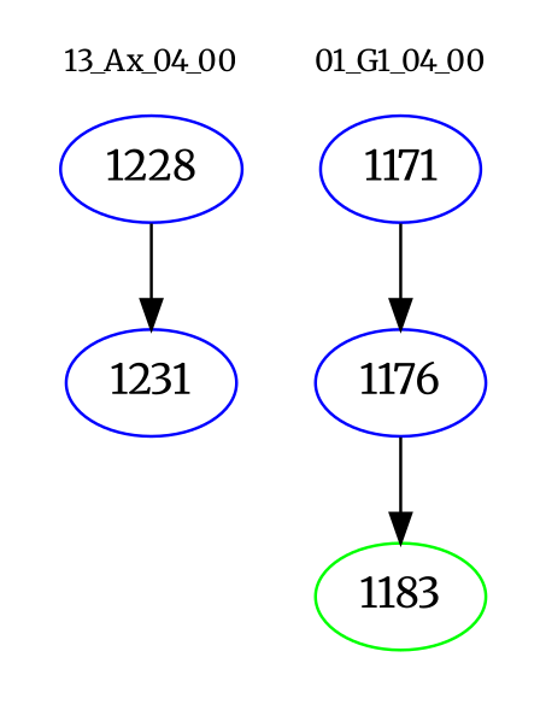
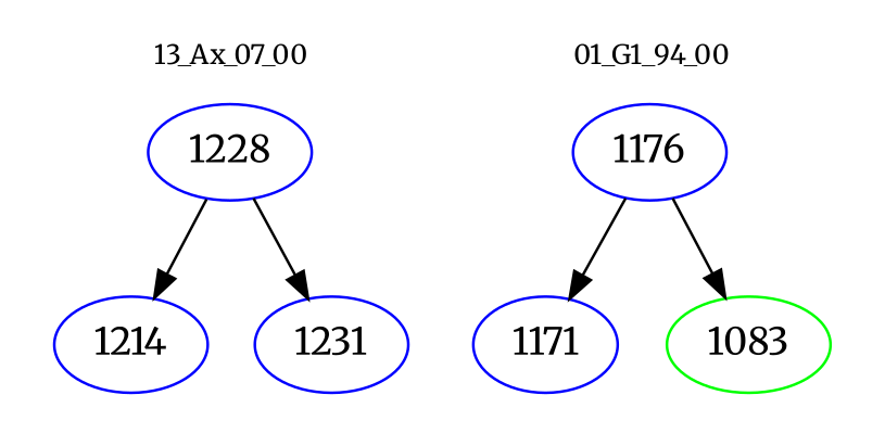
  digraph {
    fontname=Merriweather
    node [color=blue fontname=Merriweather]
    edge [color=black fontname=Merriweather]
    n1 [label=1228]
+   n2 [label=1214]
    n3 [label=1231]
    n4 [label=1176]
    n5 [label=1171]
-   n6 [color=green label=1183]
+   n6 [color=green label=1083]
    subgraph cluster_1 {
      color=white
      fontsize=10
-     label="13_Ax_04_00"
+     label="13_Ax_07_00"
      n1
+     n2
      n3
    }
    subgraph cluster_2 {
      color=white
      fontsize=10
-     label="01_G1_04_00"
+     label="01_G1_94_00"
      n4
      n5
      n6
    }
+   n1 -> n2
    n1 -> n3
-   n5 -> n4
+   n4 -> n5
    n4 -> n6
  }
